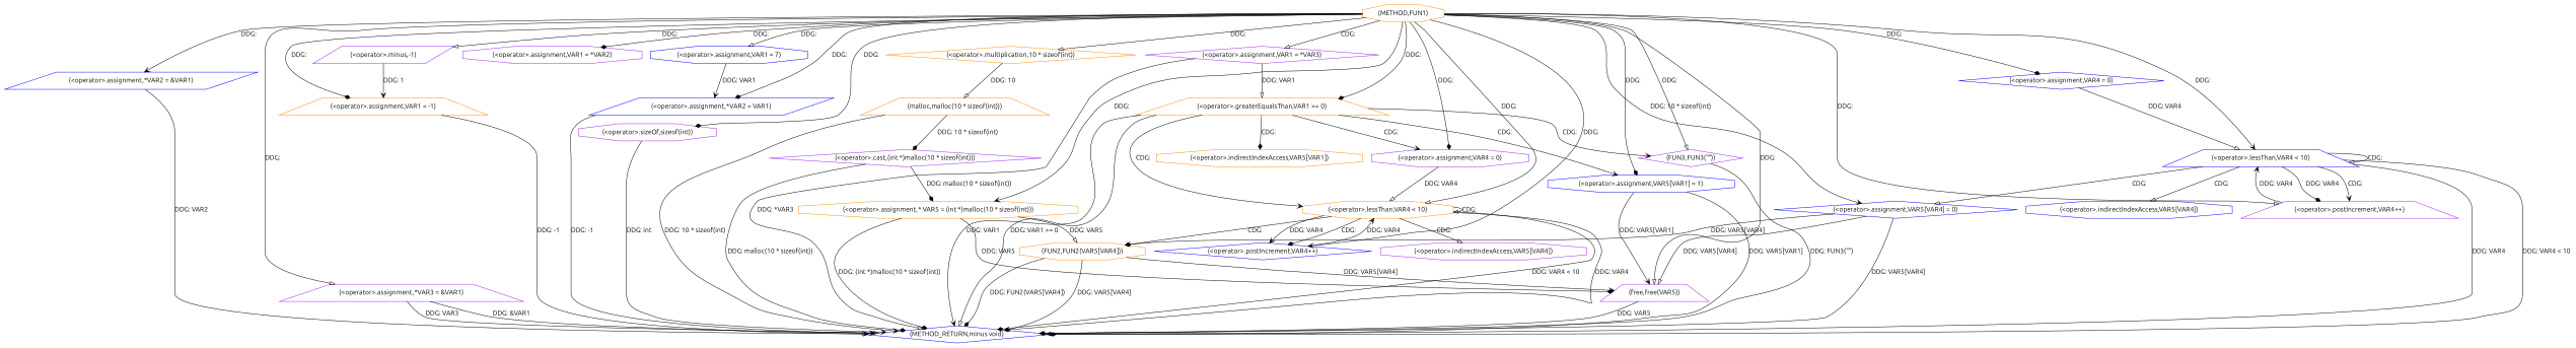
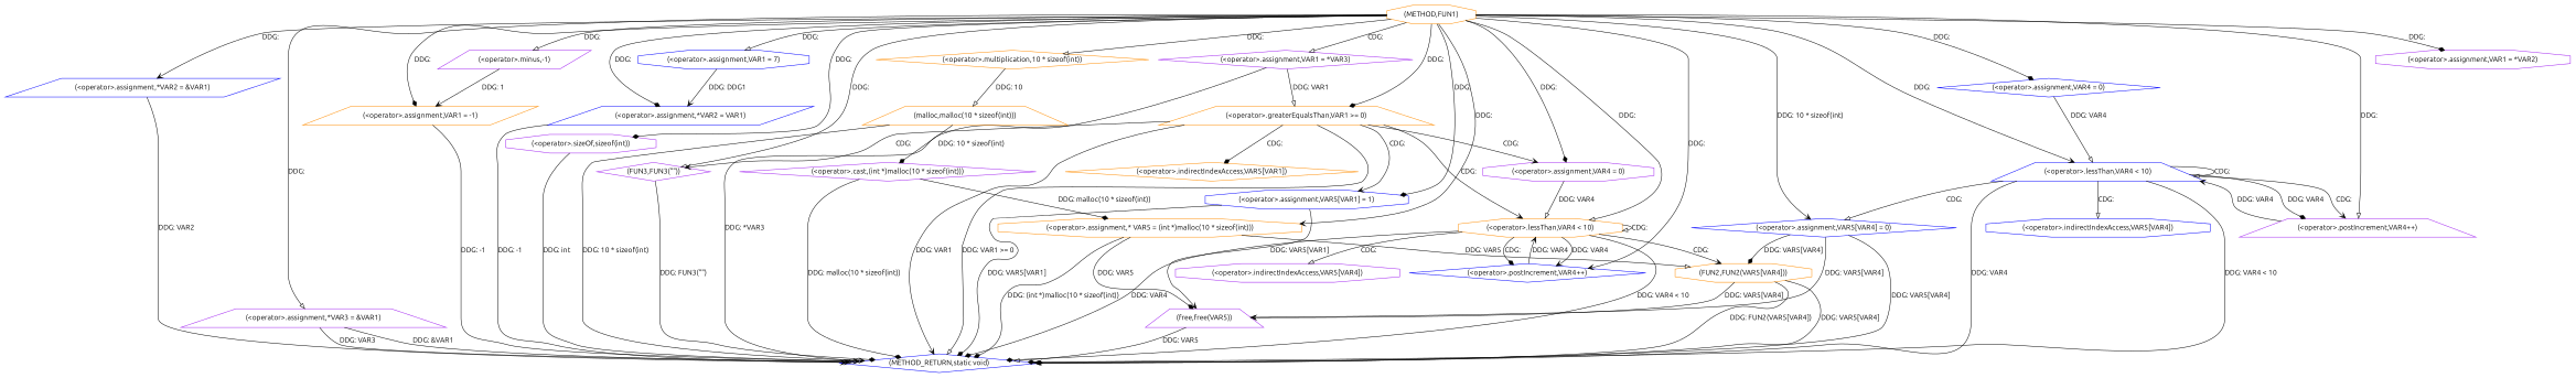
  digraph {
    fontname=Ubuntu
    node [color=purple fontname=Ubuntu shape=octagon]
    edge [arrowhead=onormal fontname=Ubuntu]
    n1 [color=darkorange label="(METHOD,FUN1)"]
    n2 [color=blue label="(<operator>.assignment,*VAR2 = &VAR1)" shape=parallelogram]
    n3 [label="(<operator>.assignment,*VAR3 = &VAR1)" shape=trapezium]
-   n4 [color=darkorange label="(<operator>.assignment,VAR1 = -1)" shape=trapezium]
+   n4 [color=darkorange label="(<operator>.assignment,VAR1 = -1)" shape=parallelogram]
    n5 [label="(<operator>.minus,-1)" shape=parallelogram]
    n6 [label="(<operator>.assignment,VAR1 = *VAR2)"]
    n7 [color=blue label="(<operator>.assignment,VAR1 = 7)"]
    n8 [color=blue label="(<operator>.assignment,*VAR2 = VAR1)" shape=parallelogram]
    n9 [label="(<operator>.assignment,VAR1 = *VAR3)" shape=diamond]
    n10 [color=darkorange label="(<operator>.assignment,* VAR5 = (int *)malloc(10 * sizeof(int)))"]
    n11 [color=darkorange label="(<operator>.multiplication,10 * sizeof(int))" shape=diamond]
    n12 [label="(<operator>.sizeOf,sizeof(int))"]
    n13 [color=blue label="(<operator>.assignment,VAR4 = 0)" shape=diamond]
    n14 [color=blue label="(<operator>.lessThan,VAR4 < 10)" shape=trapezium]
    n15 [label="(<operator>.postIncrement,VAR4++)" shape=trapezium]
    n16 [color=blue label="(<operator>.assignment,VAR5[VAR4] = 0)" shape=diamond]
    n17 [color=darkorange label="(<operator>.greaterEqualsThan,VAR1 >= 0)" shape=trapezium]
    n18 [color=blue label="(<operator>.assignment,VAR5[VAR1] = 1)"]
    n19 [label="(<operator>.assignment,VAR4 = 0)"]
    n20 [color=darkorange label="(<operator>.lessThan,VAR4 < 10)"]
    n21 [color=blue label="(<operator>.postIncrement,VAR4++)" shape=diamond]
    n22 [label="(FUN3,FUN3(\"\"))" shape=diamond]
    n23 [label="(free,free(VAR5))" shape=trapezium]
-   n24 [color=blue label="(METHOD_RETURN,minus void)" shape=diamond]
+   n24 [color=blue label="(METHOD_RETURN,static void)" shape=diamond]
    n25 [color=darkorange label="(FUN2,FUN2(VAR5[VAR4]))"]
    n26 [color=darkorange label="(malloc,malloc(10 * sizeof(int)))" shape=trapezium]
    n27 [color=blue label="(<operator>.indirectIndexAccess,VAR5[VAR4])"]
-   n28 [color=darkorange label="(<operator>.indirectIndexAccess,VAR5[VAR1])"]
+   n28 [color=darkorange label="(<operator>.indirectIndexAccess,VAR5[VAR1])" shape=diamond]
    n29 [label="(<operator>.indirectIndexAccess,VAR5[VAR4])"]
    n30 [label="(<operator>.cast,(int *)malloc(10 * sizeof(int)))" shape=diamond]
    n1 -> n2 [arrowhead=vee label="DDG: "]
    n1 -> n3 [label="DDG: "]
    n1 -> n4 [arrowhead=diamond label="DDG: "]
    n1 -> n5 [label="DDG: "]
    n1 -> n6 [arrowhead=diamond label="DDG: "]
    n1 -> n7 [label="DDG: "]
    n1 -> n8 [arrowhead=diamond label="DDG: "]
    n1 -> n9 [label="CDG: "]
    n1 -> n10 [arrowhead=vee label="DDG: "]
    n1 -> n11 [label="DDG: "]
    n1 -> n12 [arrowhead=diamond label="DDG: "]
    n1 -> n13 [arrowhead=diamond label="DDG: "]
    n1 -> n14 [arrowhead=vee label="DDG: "]
    n1 -> n15 [label="DDG: "]
    n1 -> n16 [arrowhead=vee label="DDG: 10 * sizeof(int)"]
    n1 -> n17 [arrowhead=diamond label="DDG: "]
    n1 -> n18 [arrowhead=diamond label="DDG: "]
    n1 -> n19 [arrowhead=diamond label="DDG: "]
    n1 -> n20 [label="DDG: "]
    n1 -> n21 [arrowhead=vee label="DDG: "]
    n1 -> n22 [label="DDG: "]
-   n1 -> n23 [label="DDG: "]
    n2 -> n24 [arrowhead=vee label="DDG: VAR2"]
    n3 -> n24 [label="DDG: VAR3"]
    n3 -> n24 [label="DDG: &VAR1"]
    n4 -> n24 [label="DDG: -1"]
    n5 -> n4 [arrowhead=vee label="DDG: 1"]
-   n7 -> n8 [arrowhead=vee label="DDG: VAR1"]
+   n7 -> n8 [arrowhead=vee label="DDG: DDG1"]
    n8 -> n24 [arrowhead=vee label="DDG: -1"]
    n9 -> n17 [label="DDG: VAR1"]
    n9 -> n24 [label="DDG: *VAR3"]
    n10 -> n23 [arrowhead=diamond label="DDG: VAR5"]
    n10 -> n24 [arrowhead=diamond label="DDG: (int *)malloc(10 * sizeof(int))"]
    n10 -> n25 [label="DDG: VAR5"]
    n11 -> n26 [label="DDG: 10"]
    n12 -> n24 [arrowhead=vee label="DDG: int"]
    n13 -> n14 [label="DDG: VAR4"]
    n14 -> n14 [label="CDG: "]
    n14 -> n15 [arrowhead=diamond label="DDG: VAR4"]
    n14 -> n15 [arrowhead=vee label="CDG: "]
    n14 -> n16 [label="CDG: "]
    n14 -> n24 [arrowhead=diamond label="DDG: VAR4 < 10"]
    n14 -> n24 [label="DDG: VAR4"]
    n14 -> n27 [label="CDG: "]
    n15 -> n14 [arrowhead=vee label="DDG: VAR4"]
    n16 -> n23 [label="DDG: VAR5[VAR4]"]
    n16 -> n24 [label="DDG: VAR5[VAR4]"]
    n16 -> n25 [arrowhead=diamond label="DDG: VAR5[VAR4]"]
    n17 -> n18 [arrowhead=vee label="CDG: "]
    n17 -> n19 [arrowhead=vee label="CDG: "]
    n17 -> n20 [arrowhead=vee label="CDG: "]
    n17 -> n22 [arrowhead=vee label="CDG: "]
    n17 -> n24 [arrowhead=vee label="DDG: VAR1"]
    n17 -> n24 [label="DDG: VAR1 >= 0"]
    n17 -> n28 [arrowhead=diamond label="CDG: "]
    n18 -> n23 [arrowhead=vee label="DDG: VAR5[VAR1]"]
    n18 -> n24 [arrowhead=diamond label="DDG: VAR5[VAR1]"]
    n19 -> n20 [label="DDG: VAR4"]
    n20 -> n20 [label="CDG: "]
    n20 -> n21 [arrowhead=vee label="DDG: VAR4"]
    n20 -> n21 [arrowhead=diamond label="CDG: "]
    n20 -> n24 [arrowhead=diamond label="DDG: VAR4 < 10"]
    n20 -> n24 [arrowhead=diamond label="DDG: VAR4"]
    n20 -> n25 [arrowhead=vee label="CDG: "]
    n20 -> n29 [label="CDG: "]
    n21 -> n20 [arrowhead=vee label="DDG: VAR4"]
    n22 -> n24 [arrowhead=diamond label="DDG: FUN3(\"\")"]
    n23 -> n24 [label="DDG: VAR5"]
    n25 -> n23 [arrowhead=vee label="DDG: VAR5[VAR4]"]
    n25 -> n24 [arrowhead=vee label="DDG: VAR5[VAR4]"]
    n25 -> n24 [arrowhead=diamond label="DDG: FUN2(VAR5[VAR4])"]
    n26 -> n24 [arrowhead=vee label="DDG: 10 * sizeof(int)"]
    n26 -> n30 [arrowhead=diamond label="DDG: 10 * sizeof(int)"]
    n30 -> n10 [arrowhead=diamond label="DDG: malloc(10 * sizeof(int))"]
    n30 -> n24 [arrowhead=diamond label="DDG: malloc(10 * sizeof(int))"]
  }
